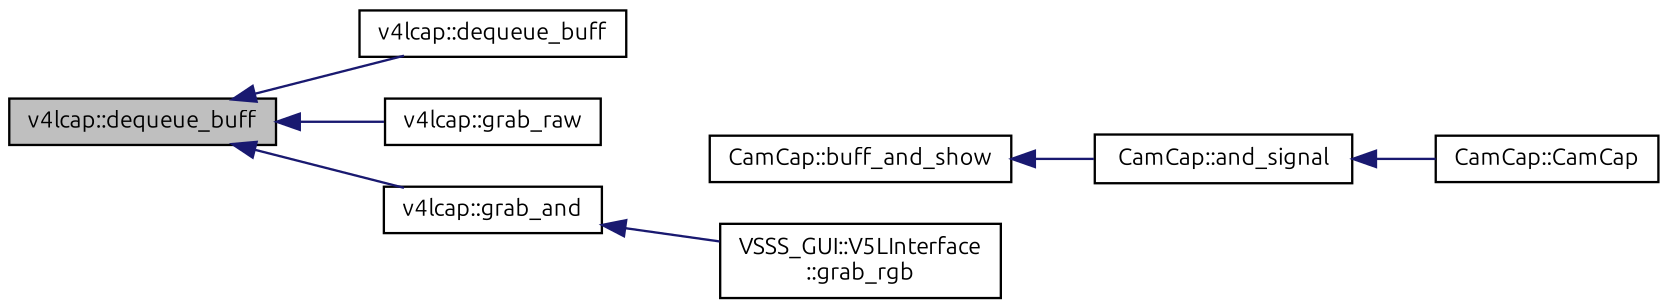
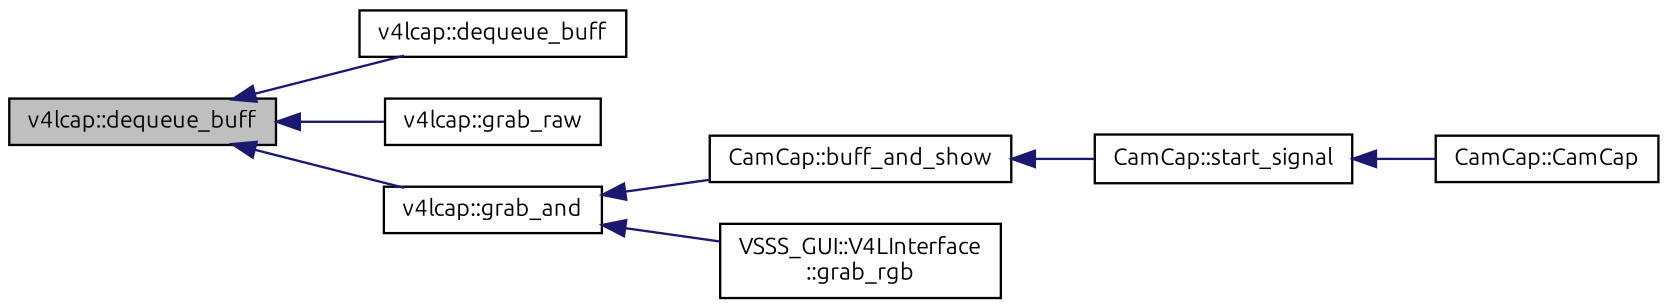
  digraph {
    fontname=Ubuntu
    rankdir=LR
    node [color=black fillcolor=white fontname=Ubuntu fontsize=10 shape=record style=filled]
    edge [color=midnightblue dir=back fontname=Ubuntu fontsize=10 labelfontname=Helvetica labelfontsize=10 style=solid]
    n1 [fillcolor=grey75 fontcolor=black height=0.2 label="v4lcap::dequeue_buff" width=0.4]
    n2 [height=0.2 label="v4lcap::dequeue_buff" width=0.4]
    n3 [height=0.2 label="v4lcap::grab_raw" width=0.4]
    n4 [height=0.2 label="v4lcap::grab_and" width=0.4]
    n5 [height=0.2 label="CamCap::buff_and_show" width=0.4]
-   n6 [height=0.2 label="VSSS_GUI::V5LInterface\l::grab_rgb" width=0.4]
-   n7 [height=0.2 label="CamCap::and_signal" width=0.4]
+   n6 [height=0.2 label="VSSS_GUI::V4LInterface\l::grab_rgb" width=0.4]
+   n7 [height=0.2 label="CamCap::start_signal" width=0.4]
    n8 [height=0.2 label="CamCap::CamCap" width=0.4]
    n1 -> n2
    n1 -> n3
    n1 -> n4
+   n4 -> n5
    n4 -> n6
    n5 -> n7
    n7 -> n8
  }
